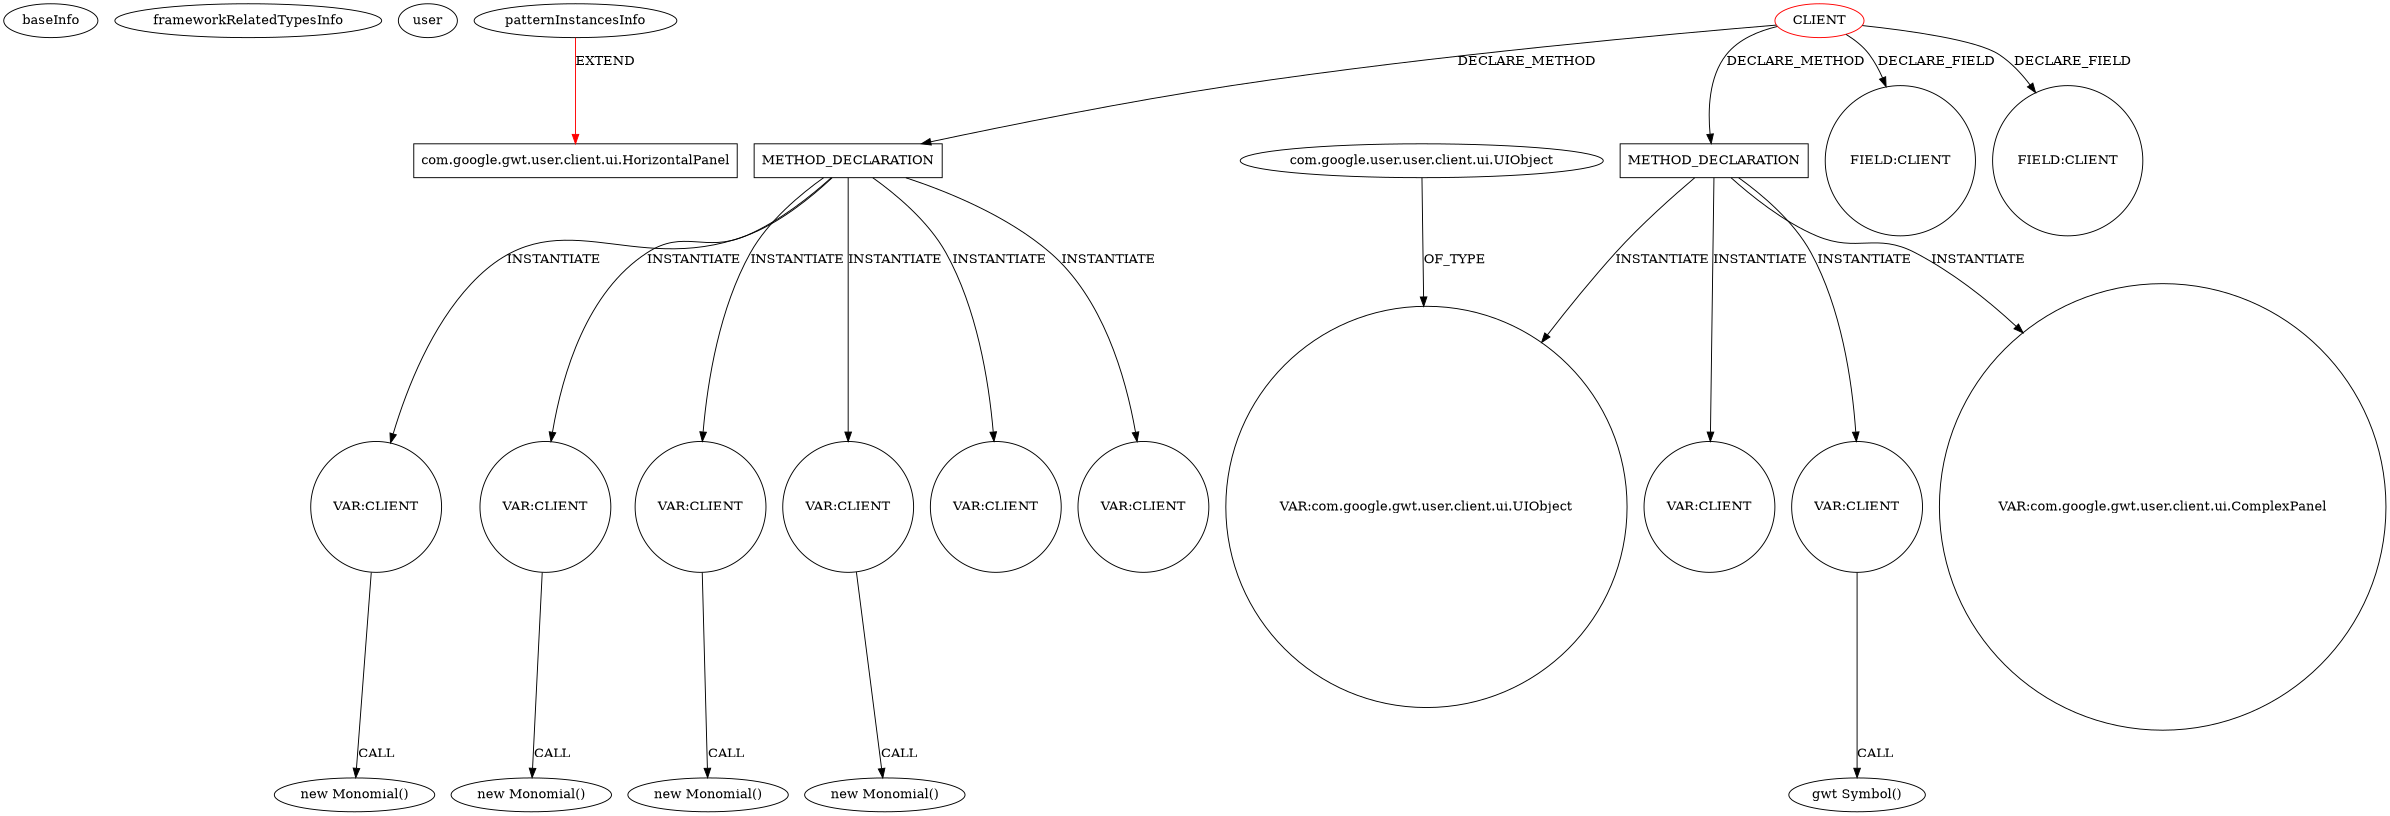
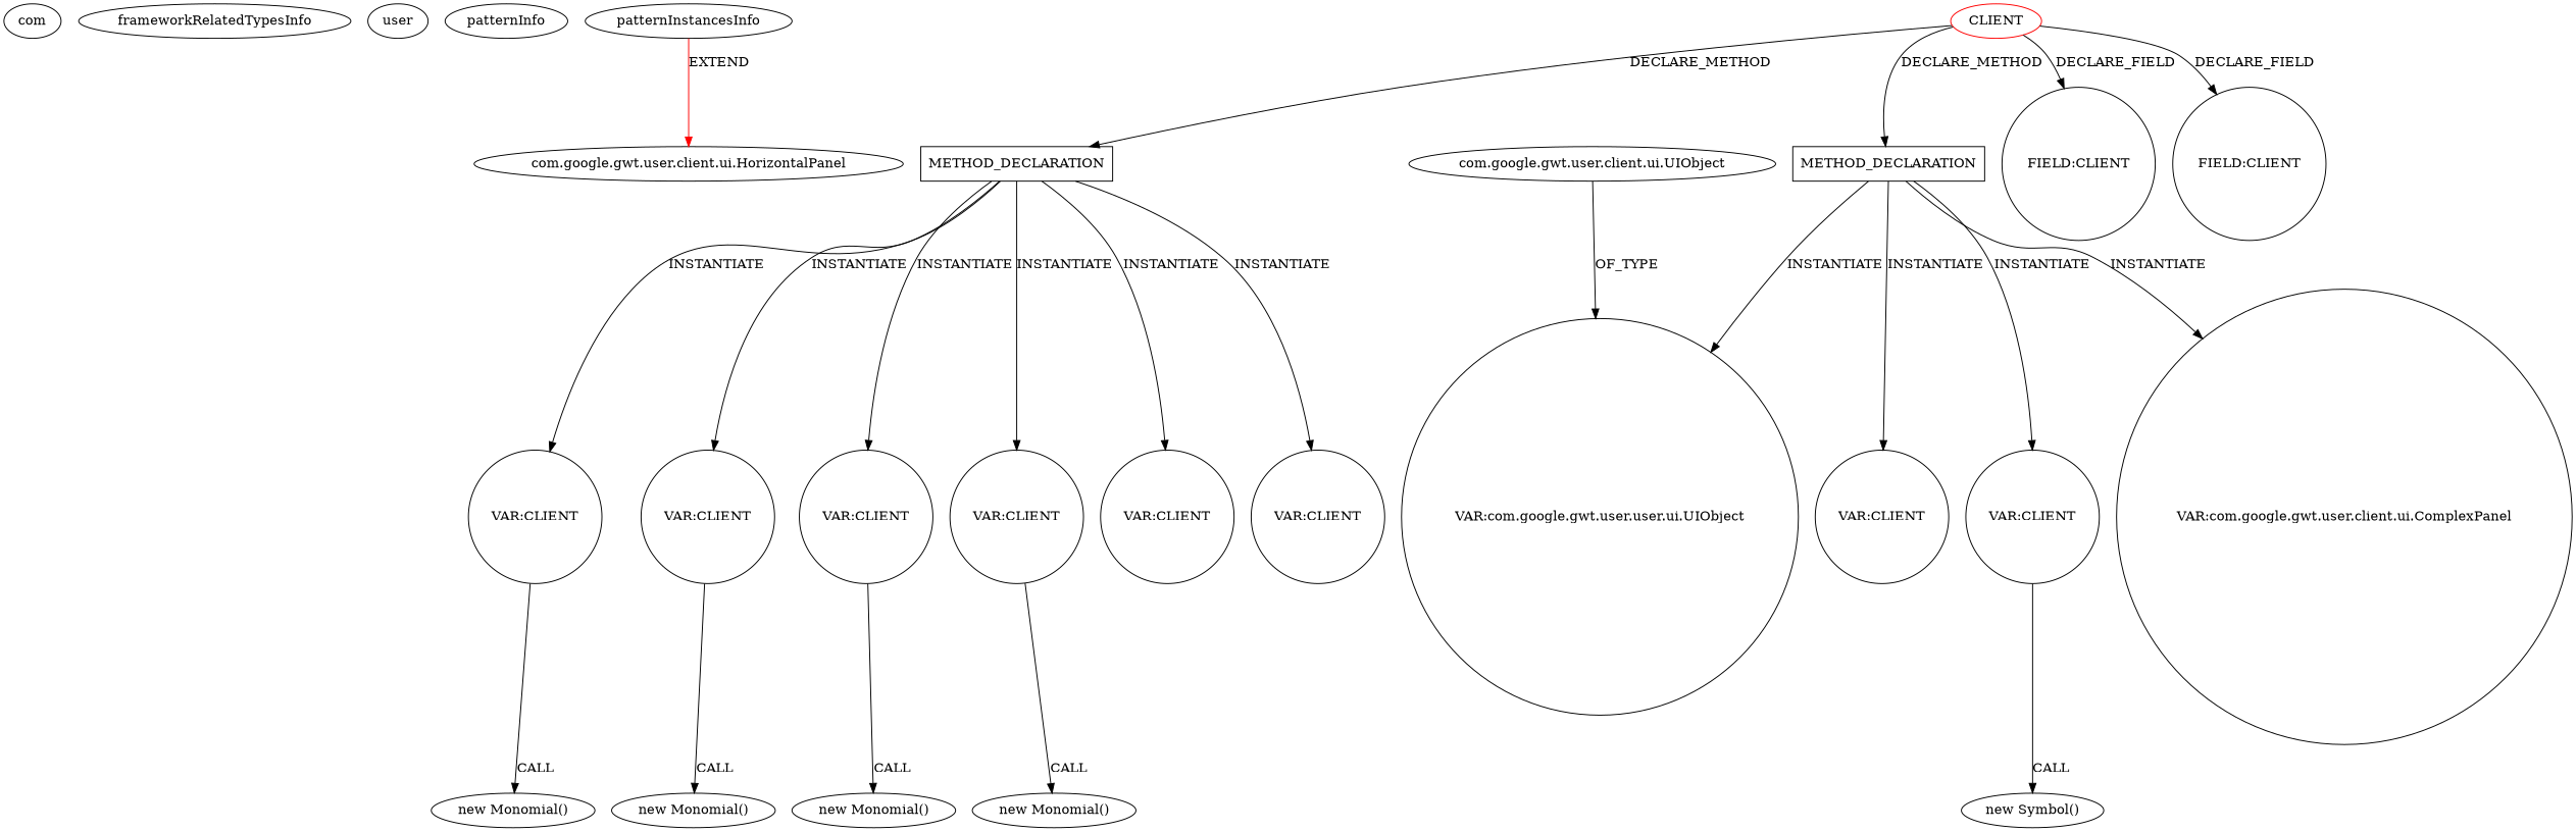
  digraph {
    node [isFrameworkType=false vertexType=VARIABLE_EXPRESION]
-   baseInfo [category=pattern graphId=740 isAnonymous=false possibleRelation=false isFrameworkType="" vertexType=""]
+   baseInfo [category=pattern graphId=740 isAnonymous=false possibleRelation=false label=com isFrameworkType="" vertexType=""]
    frameworkRelatedTypesInfo [0="com.google.gwt.user.client.ui.HorizontalPanel" isFrameworkType="" vertexType=""]
    n3 [label=user isFrameworkType="" vertexType=""]
+   patternInfo [frequency=2.0 patternRootClient=0 isFrameworkType="" vertexType=""]
    patternInstancesInfo [0="luxferrari-AlgebrApp~/luxferrari-AlgebrApp/AlgebrApp-master/AlgebrApp/src/org/luxferrari/algebrapp/client/SubPolynomial.java~SubPolynomial~3660" 1="luxferrari-AlgebrApp~/luxferrari-AlgebrApp/AlgebrApp-master/AlgebrApp/src/org/luxferrari/algebrapp/client/Product.java~Product~3664" isFrameworkType="" vertexType=""]
-   n6 [label="com.google.gwt.user.client.ui.HorizontalPanel" vertexType=FRAMEWORK_CLASS_TYPE shape=box]
+   n6 [label="com.google.gwt.user.client.ui.HorizontalPanel" vertexType=FRAMEWORK_CLASS_TYPE]
    n7 [label="new Monomial()" vertexType=CONSTRUCTOR_CALL]
    n8 [label="VAR:CLIENT" shape=circle]
    n9 [label=METHOD_DECLARATION shape=box vertexType=CLIENT_METHOD_DECLARATION]
    n10 [label="VAR:CLIENT" shape=circle]
    n11 [label="VAR:CLIENT" shape=circle]
    n12 [label="VAR:CLIENT" shape=circle]
    n13 [label="VAR:CLIENT" shape=circle]
    n14 [label="VAR:CLIENT" shape=circle]
    n15 [label="new Monomial()" vertexType=CONSTRUCTOR_CALL]
    n16 [label="new Monomial()" vertexType=CONSTRUCTOR_CALL]
    n17 [label="new Monomial()" vertexType=CONSTRUCTOR_CALL]
    n18 [color=red label=CLIENT vertexType=ROOT_CLIENT_CLASS_DECLARATION]
    n19 [label=METHOD_DECLARATION shape=box vertexType=CLIENT_METHOD_DECLARATION]
    n20 [label="FIELD:CLIENT" shape=circle vertexType=FIELD_DECLARATION]
    n21 [label="FIELD:CLIENT" shape=circle vertexType=FIELD_DECLARATION]
-   n22 [label="VAR:com.google.gwt.user.client.ui.UIObject" shape=circle]
+   n22 [label="VAR:com.google.gwt.user.user.ui.UIObject" shape=circle]
    n23 [label="VAR:CLIENT" shape=circle]
    n24 [label="VAR:CLIENT" shape=circle]
    n25 [label="VAR:com.google.gwt.user.client.ui.ComplexPanel" shape=circle]
-   n26 [label="gwt Symbol()" vertexType=CONSTRUCTOR_CALL]
-   n27 [label="com.google.user.user.client.ui.UIObject" vertexType=FRAMEWORK_CLASS_TYPE]
+   n26 [label="new Symbol()" vertexType=CONSTRUCTOR_CALL]
+   n27 [label="com.google.gwt.user.client.ui.UIObject" vertexType=FRAMEWORK_CLASS_TYPE]
    patternInstancesInfo -> n6 [color=red label=EXTEND]
    n8 -> n7 [label=CALL]
    n9 -> n8 [label=INSTANTIATE]
    n9 -> n10 [label=INSTANTIATE]
    n9 -> n11 [label=INSTANTIATE]
    n9 -> n12 [label=INSTANTIATE]
    n9 -> n13 [label=INSTANTIATE]
    n9 -> n14 [label=INSTANTIATE]
    n10 -> n15 [label=CALL]
    n11 -> n16 [label=CALL]
    n12 -> n17 [label=CALL]
    n18 -> n9 [label=DECLARE_METHOD]
    n18 -> n19 [label=DECLARE_METHOD]
    n18 -> n20 [label=DECLARE_FIELD]
    n18 -> n21 [label=DECLARE_FIELD]
    n19 -> n22 [label=INSTANTIATE]
    n19 -> n23 [label=INSTANTIATE]
    n19 -> n24 [label=INSTANTIATE]
    n19 -> n25 [label=INSTANTIATE]
    n24 -> n26 [label=CALL]
    n27 -> n22 [label=OF_TYPE]
  }
